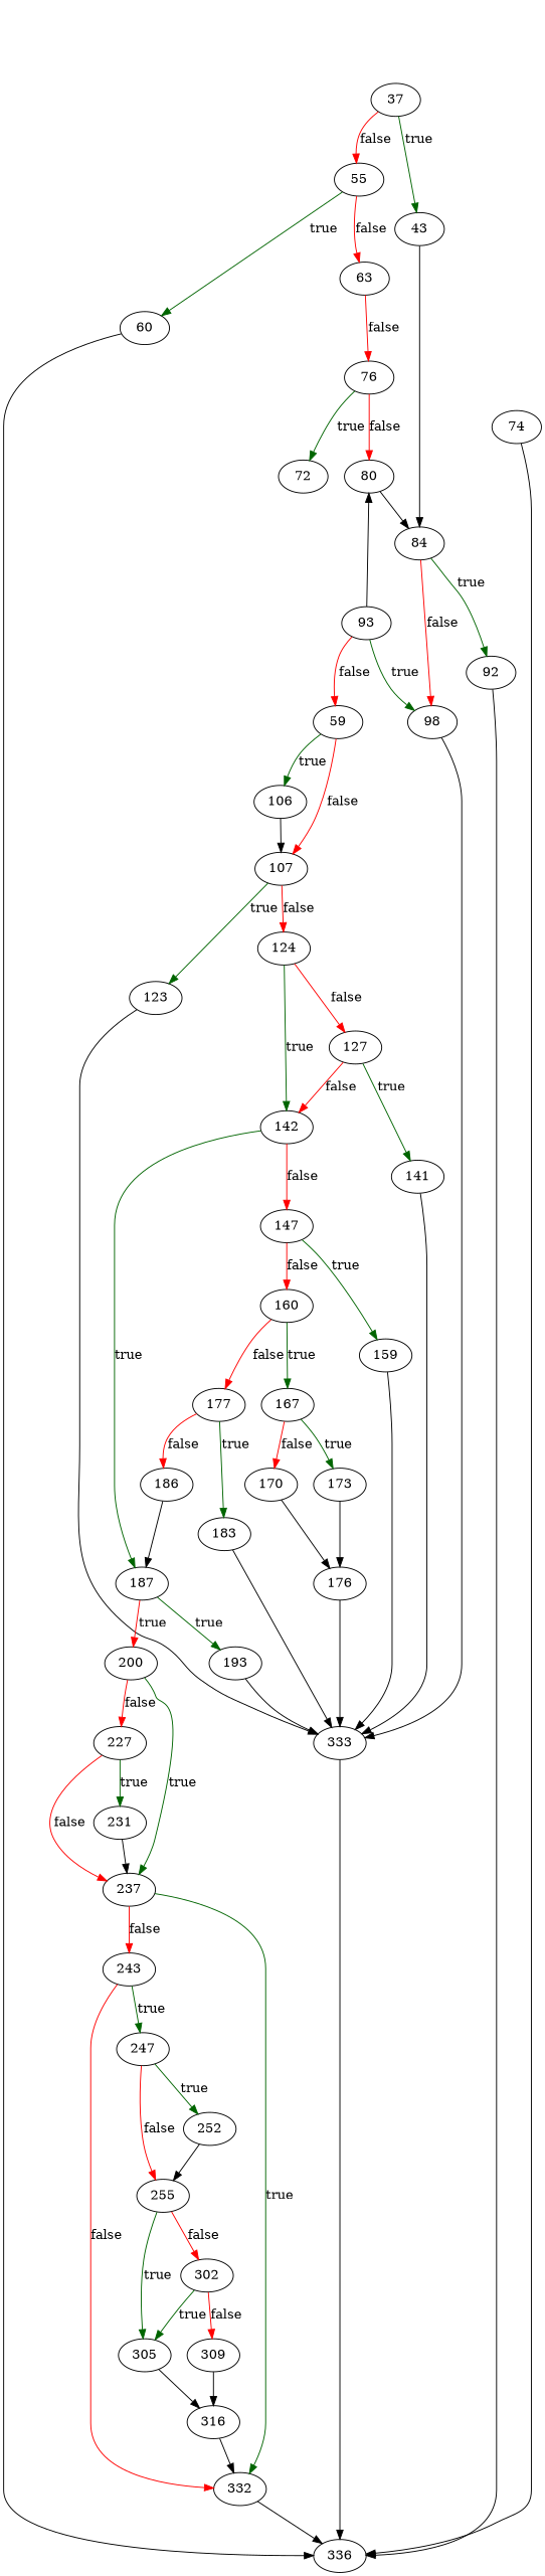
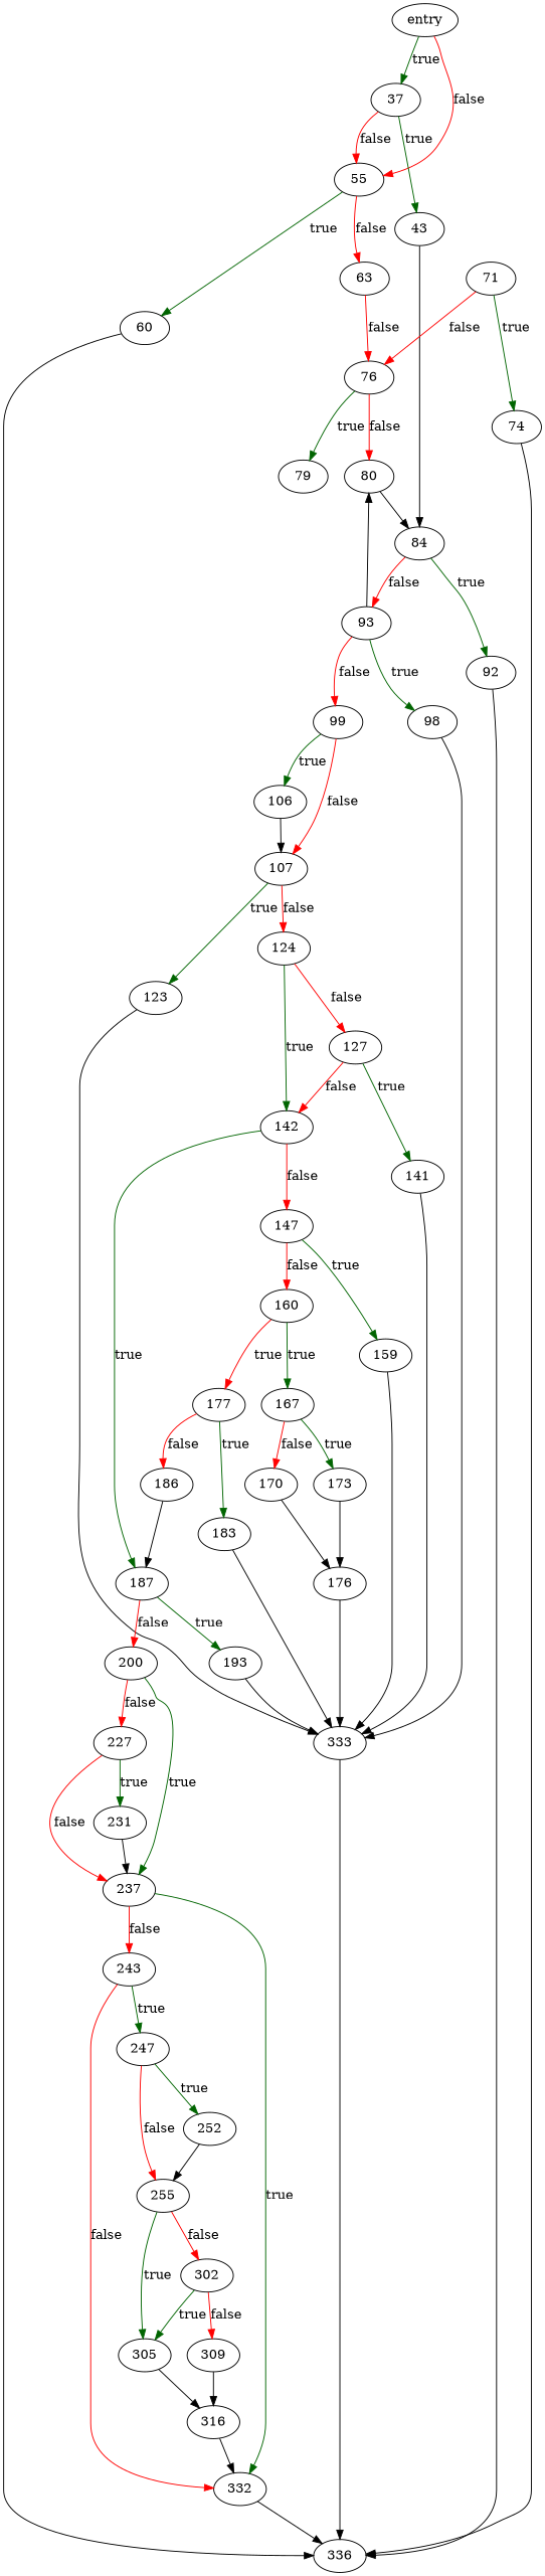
  digraph {
    edge [color=red]
+   n1 [label=entry]
    37
    55
    43
    n5 [label=60]
    63
    84
    92
    93
    336
    76
-   79 [label=72]
+   79
    80
+   71
    74
    98
-   99 [label=59]
+   99
    333
    106
    107
    123
    124
    127
    142
    141
    147
    187
    159
    160
    193
    200
    167
    177
    170
    173
    183
    186
    176
    227
    237
    231
    243
    332
    247
    252
    255
    302
    305
    309
    316
+   n1 -> 37 [color=darkgreen label=true]
+   n1 -> 55 [label=false]
    37 -> 55 [label=false]
    37 -> 43 [color=darkgreen label=true]
    55 -> n5 [color=darkgreen label=true]
    55 -> 63 [label=false]
    43 -> 84 [color=""]
    n5 -> 336 [color=""]
    63 -> 76 [label=false]
    84 -> 92 [color=darkgreen label=true]
-   84 -> 98 [label=false]
+   84 -> 93 [label=false]
    92 -> 336 [color=""]
    93 -> 80 [color=""]
    93 -> 98 [color=darkgreen label=true]
    93 -> 99 [label=false]
    76 -> 79 [color=darkgreen label=true]
    76 -> 80 [label=false]
    80 -> 84 [color=""]
+   71 -> 76 [label=false]
+   71 -> 74 [color=darkgreen label=true]
    74 -> 336 [color=""]
    98 -> 333 [color=""]
    99 -> 106 [color=darkgreen label=true]
    99 -> 107 [label=false]
    333 -> 336 [color=""]
    106 -> 107 [color=""]
    107 -> 123 [color=darkgreen label=true]
    107 -> 124 [label=false]
    123 -> 333 [color=""]
    124 -> 127 [label=false]
    124 -> 142 [color=darkgreen label=true]
    127 -> 142 [label=false]
    127 -> 141 [color=darkgreen label=true]
    142 -> 147 [label=false]
    142 -> 187 [color=darkgreen label=true]
    141 -> 333 [color=""]
    147 -> 159 [color=darkgreen label=true]
    147 -> 160 [label=false]
    187 -> 193 [color=darkgreen label=true]
-   187 -> 200 [label=true]
+   187 -> 200 [label=false]
    159 -> 333 [color=""]
    160 -> 167 [color=darkgreen label=true]
-   160 -> 177 [label=false]
+   160 -> 177 [label=true]
    193 -> 333 [color=""]
    200 -> 227 [label=false]
    200 -> 237 [color=darkgreen label=true]
    167 -> 170 [label=false]
    167 -> 173 [color=darkgreen label=true]
    177 -> 183 [color=darkgreen label=true]
    177 -> 186 [label=false]
    170 -> 176 [color=""]
    173 -> 176 [color=""]
    183 -> 333 [color=""]
    186 -> 187 [color=""]
    176 -> 333 [color=""]
    227 -> 237 [label=false]
    227 -> 231 [color=darkgreen label=true]
    237 -> 243 [label=false]
    237 -> 332 [color=darkgreen label=true]
    231 -> 237 [color=""]
    243 -> 332 [label=false]
    243 -> 247 [color=darkgreen label=true]
    332 -> 336 [color=""]
    247 -> 252 [color=darkgreen label=true]
    247 -> 255 [label=false]
    252 -> 255 [color=""]
    255 -> 302 [label=false]
    255 -> 305 [color=darkgreen label=true]
    302 -> 305 [color=darkgreen label=true]
    302 -> 309 [label=false]
    305 -> 316 [color=""]
    309 -> 316 [color=""]
    316 -> 332 [color=""]
  }
